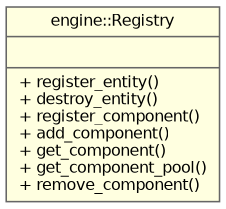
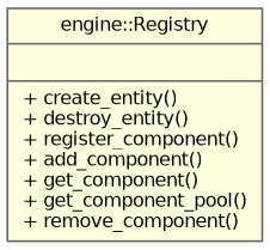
  digraph {
-   n1 [color=gray40 fillcolor=lightyellow fontcolor=black fontname=Helvetica fontsize=10 height=0.2 label="{engine::Registry\n||+ register_entity()\l+ destroy_entity()\l+ register_component()\l+ add_component()\l+ get_component()\l+ get_component_pool()\l+ remove_component()\l}" shape=record style=filled width=0.4]
+   n1 [color=gray40 fillcolor=lightyellow fontcolor=black fontname=Helvetica fontsize=10 height=0.2 label="{engine::Registry\n||+ create_entity()\l+ destroy_entity()\l+ register_component()\l+ add_component()\l+ get_component()\l+ get_component_pool()\l+ remove_component()\l}" shape=record style=filled width=0.4]
  }
